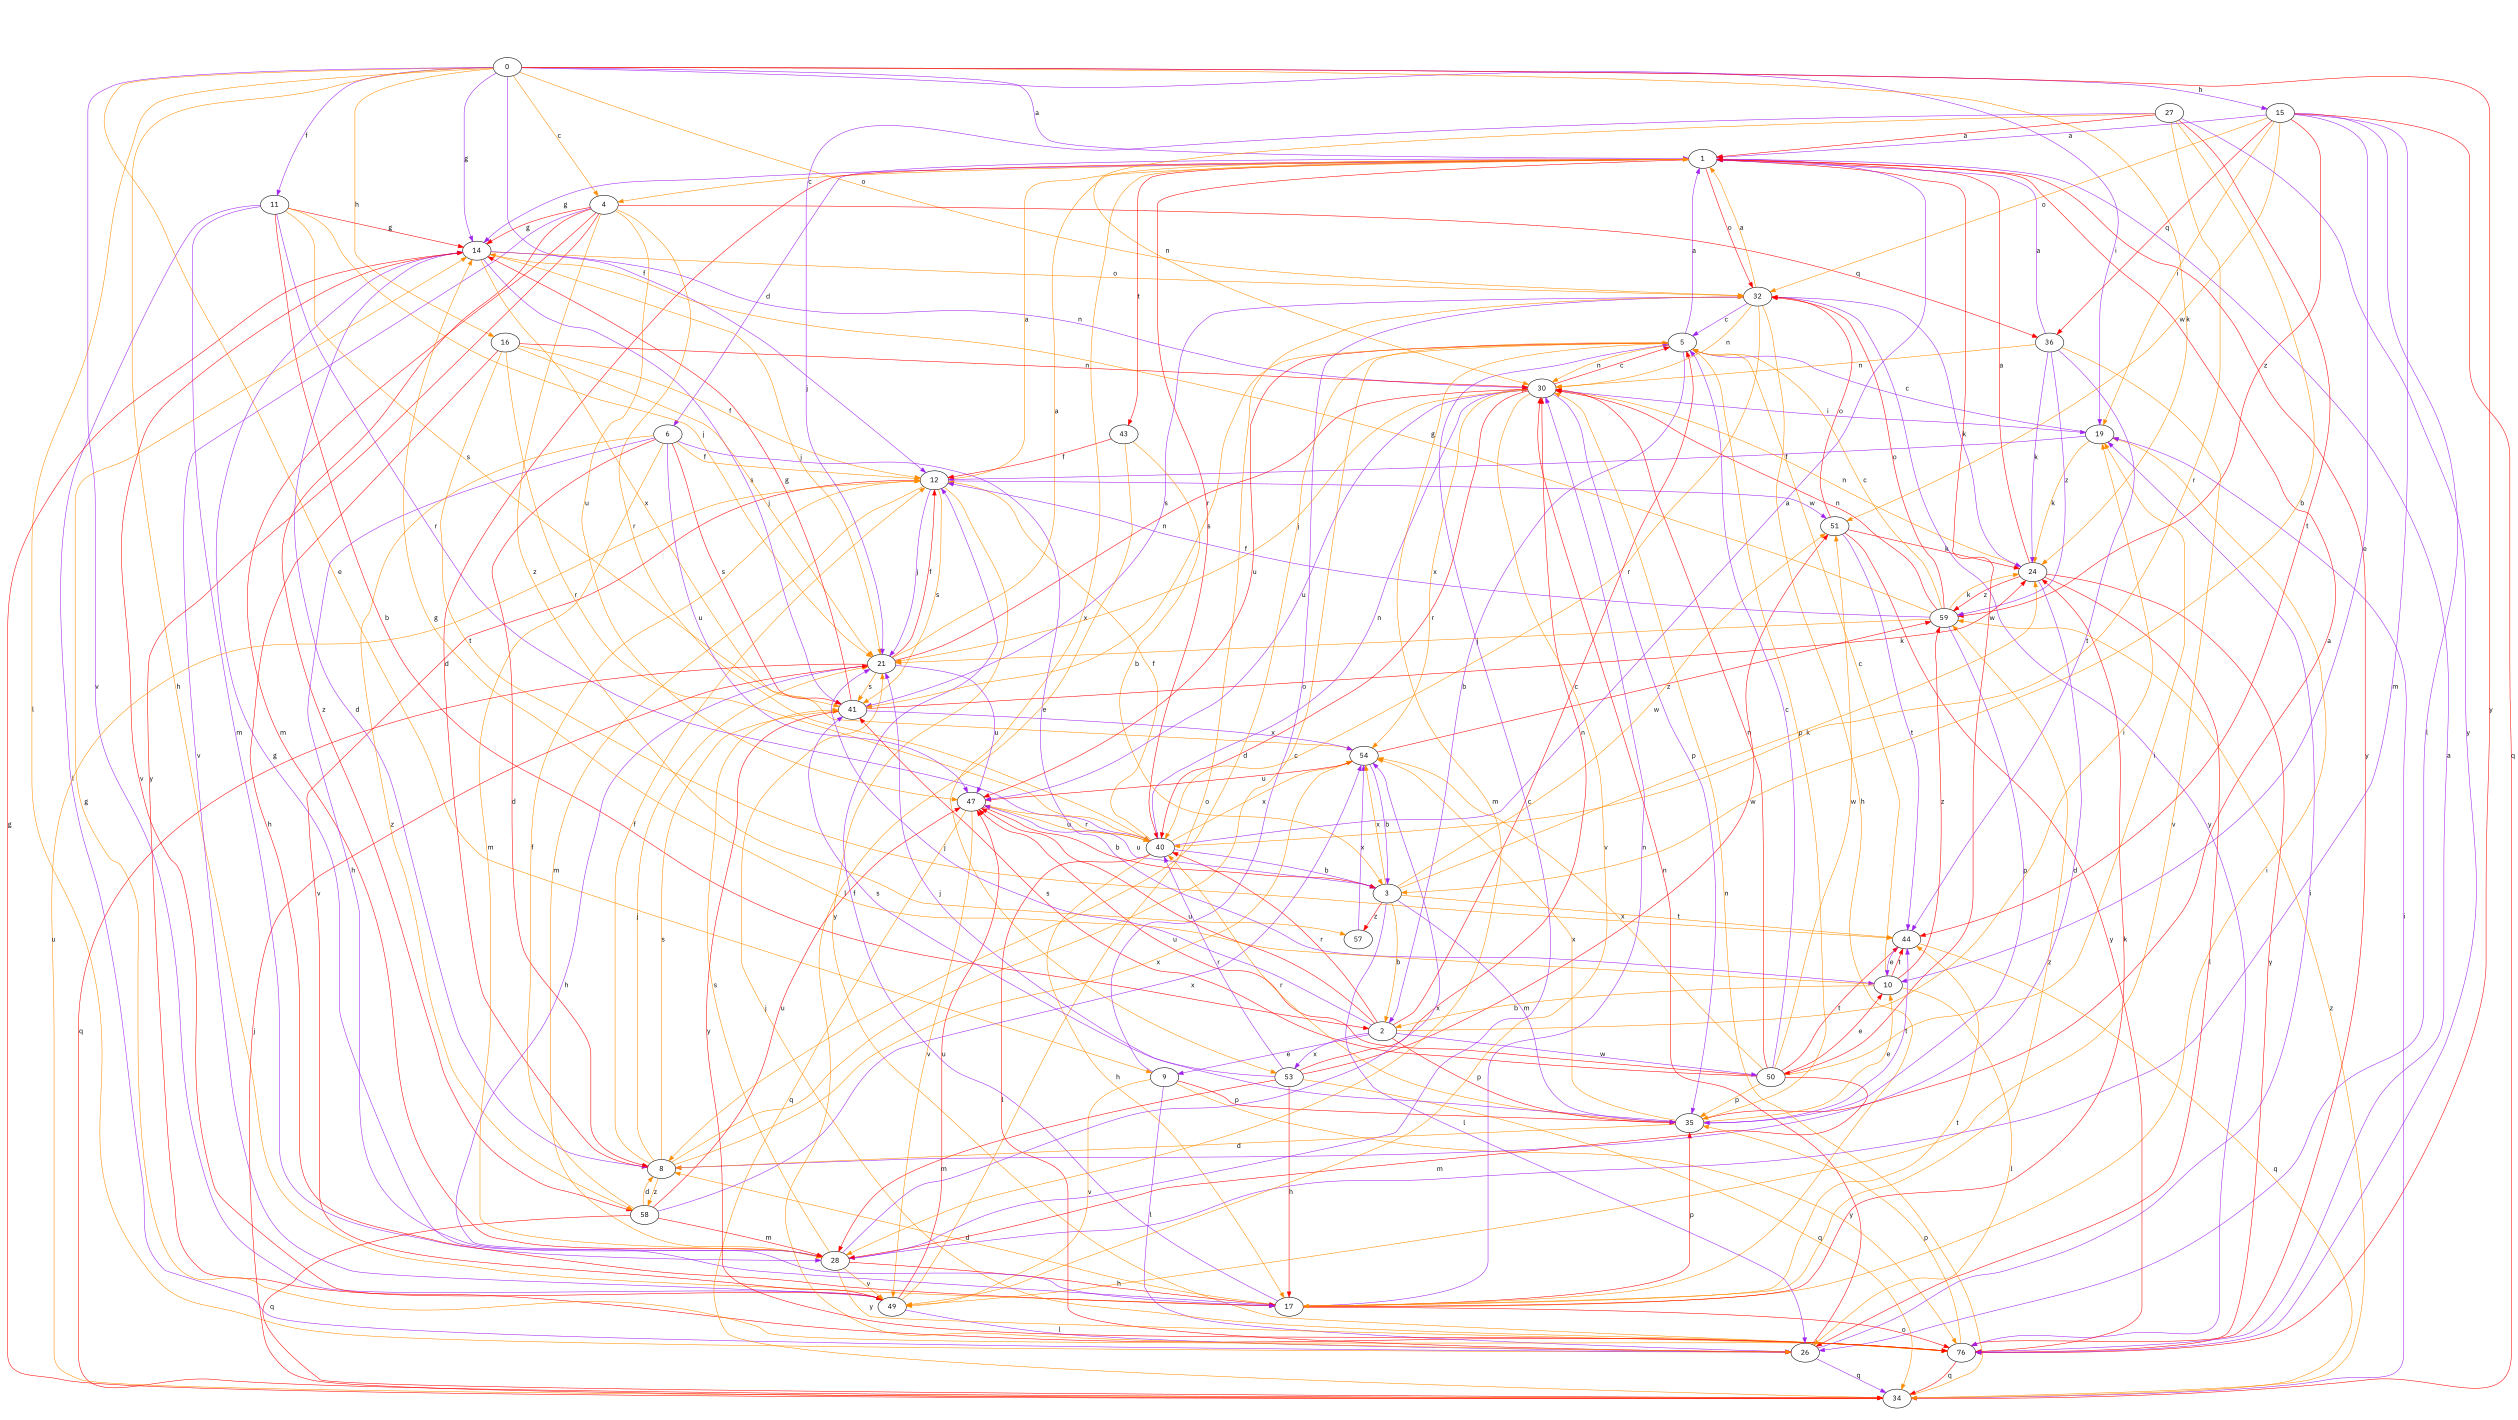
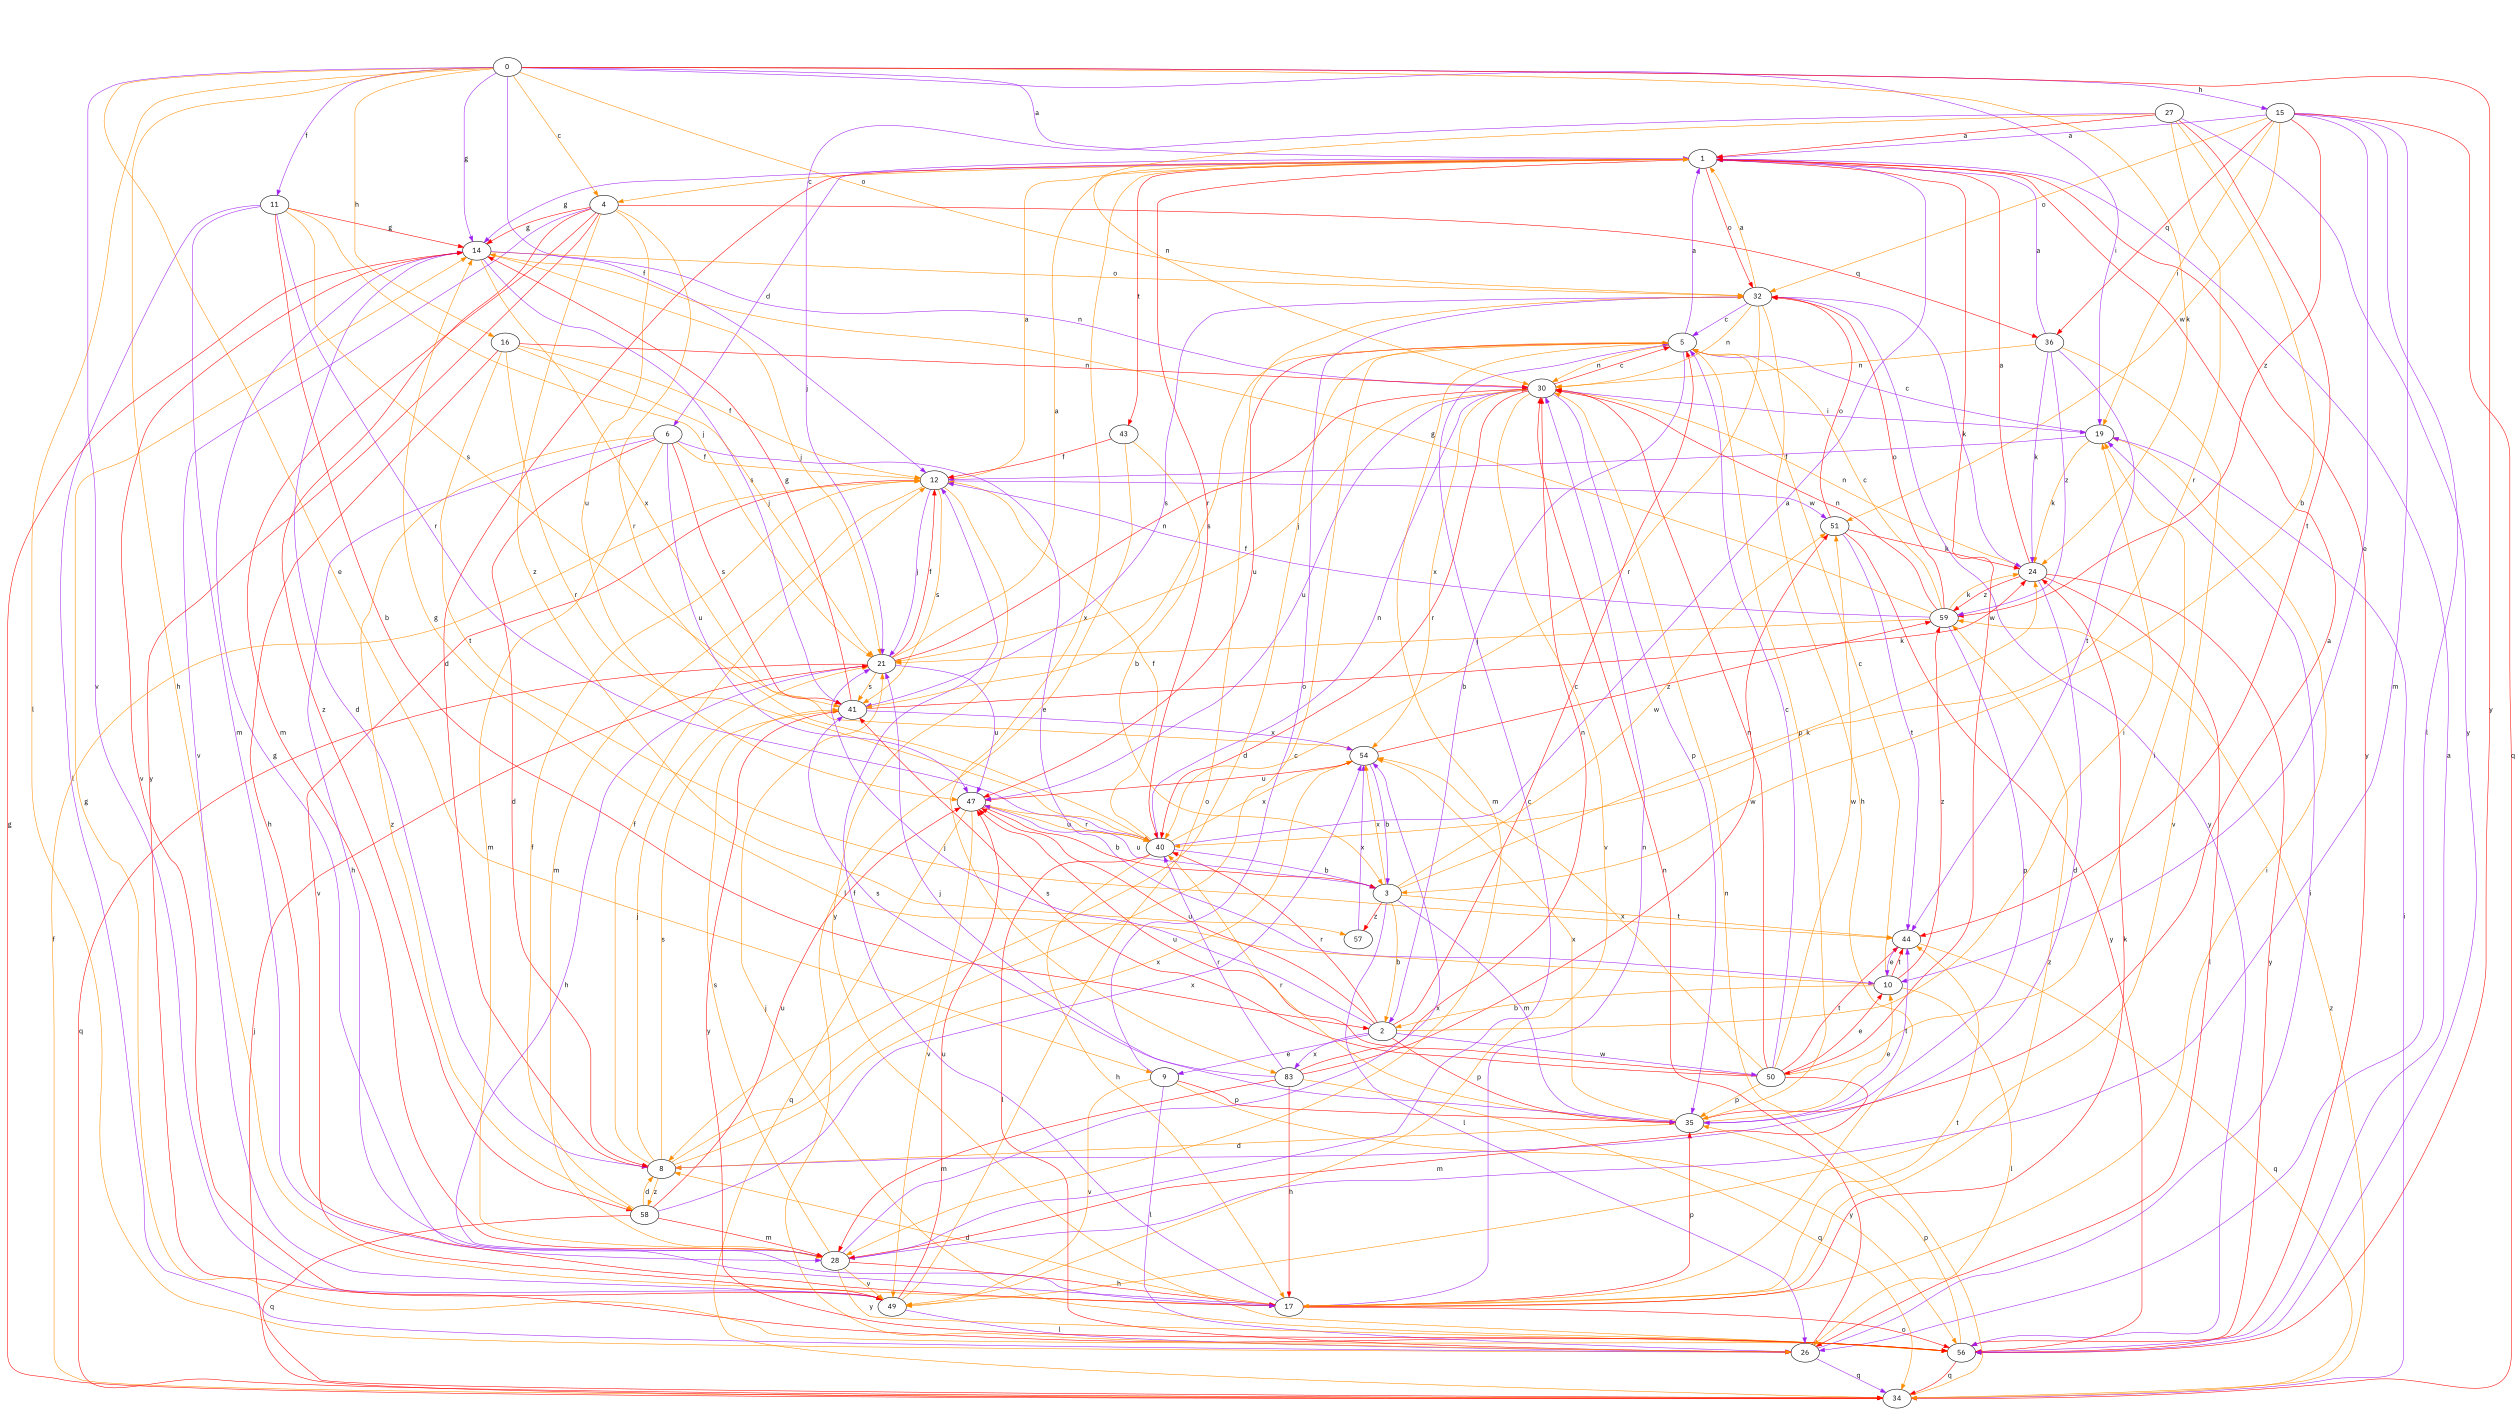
  strict digraph {
    fontname="IBM Plex Sans"
    node [fontname="IBM Plex Sans"]
    edge [color=darkorange fontname="IBM Plex Sans"]
    0
    1
    4
    9
    11
    12
    14
    15
    16
    17
    19
    24
    26
    32
    49
-   56 [label=76]
+   56
    6
    8
    40
    43
    50
-   53
+   53 [label=83]
    47
    57
    28
    36
    58
    35
    2
    21
    41
    51
    54
    30
    10
    59
    n37 [label=34]
    44
    5
    3
    27
    0 -> 1 [color=purple label=a]
    0 -> 4 [label=c]
    0 -> 9 [label=e]
    0 -> 11 [color=purple label=f]
    0 -> 12 [color=purple label=f]
    0 -> 14 [color=purple label=g]
    0 -> 15 [color=purple label=h]
    0 -> 16 [label=h]
    0 -> 17 [label=h]
    0 -> 19 [color=purple label=i]
    0 -> 24 [label=k]
    0 -> 26 [label=l]
    0 -> 32 [label=o]
    0 -> 49 [color=purple label=v]
    0 -> 56 [color=red label=y]
    1 -> 4 [label=c]
    1 -> 14 [color=purple label=g]
    1 -> 32 [color=red label=o]
    1 -> 56 [color=red label=y]
    1 -> 6 [color=purple label=d]
    1 -> 8 [color=red label=d]
    1 -> 40 [color=red label=r]
    1 -> 43 [color=red label=t]
    1 -> 50 [color=red label=w]
    1 -> 53 [label=x]
    4 -> 14 [color=red label=g]
    4 -> 49 [color=purple label=v]
    4 -> 56 [color=red label=y]
    4 -> 40 [label=r]
    4 -> 47 [label=u]
    4 -> 57 [label=z]
    4 -> 28 [color=red label=m]
    4 -> 36 [color=red label=q]
    4 -> 58 [color=red label=z]
    9 -> 26 [color=purple label=l]
    9 -> 32 [color=purple label=o]
    9 -> 49 [label=v]
    9 -> 56 [label=y]
    9 -> 35 [color=red label=p]
    11 -> 14 [color=red label=g]
    11 -> 26 [color=purple label=l]
    11 -> 40 [color=purple label=r]
    11 -> 28 [color=purple label=m]
    11 -> 2 [color=red label=b]
    11 -> 21 [label=j]
    11 -> 41 [label=s]
    12 -> 1 [label=a]
    12 -> 49 [color=red label=v]
    12 -> 56 [label=y]
    12 -> 28 [label=m]
    12 -> 21 [color=purple label=j]
    12 -> 41 [label=s]
    12 -> 51 [color=purple label=w]
    14 -> 32 [label=o]
    14 -> 49 [color=red label=v]
    14 -> 8 [color=purple label=d]
    14 -> 21 [label=j]
    14 -> 41 [color=purple label=s]
    14 -> 54 [label=x]
    14 -> 30 [color=purple label=n]
    15 -> 1 [color=purple label=a]
    15 -> 19 [label=i]
    15 -> 26 [color=purple label=l]
    15 -> 32 [label=o]
    15 -> 28 [color=purple label=m]
    15 -> 36 [color=red label=q]
    15 -> 51 [label=w]
    15 -> 10 [color=purple label=e]
    15 -> 59 [color=red label=z]
    15 -> n37 [color=red label=q]
    16 -> 12 [label=f]
    16 -> 17 [color=red label=h]
    16 -> 40 [label=r]
    16 -> 21 [label=j]
    16 -> 30 [color=red label=n]
    16 -> 44 [label=t]
    17 -> 12 [color=purple label=f]
    17 -> 19 [label=i]
    17 -> 24 [color=red label=k]
    17 -> 56 [color=red label=o]
    17 -> 8 [label=d]
    17 -> 35 [color=red label=p]
    17 -> 30 [color=purple label=n]
    17 -> 59 [label=z]
    17 -> 44 [label=t]
    19 -> 12 [color=purple label=f]
    19 -> 24 [label=k]
    19 -> 5 [color=purple label=c]
    24 -> 1 [color=red label=a]
    24 -> 26 [color=red label=l]
    24 -> 56 [color=red label=y]
    24 -> 8 [color=purple label=d]
    24 -> 30 [label=n]
    24 -> 59 [color=red label=z]
    26 -> 19 [color=purple label=i]
    26 -> 30 [color=red label=n]
    26 -> n37 [color=purple label=q]
    32 -> 1 [label=a]
    32 -> 17 [label=h]
    32 -> 24 [color=purple label=k]
    32 -> 56 [color=purple label=y]
    32 -> 40 [label=r]
    32 -> 41 [color=purple label=s]
    32 -> 30 [label=n]
    32 -> 5 [color=purple label=c]
    49 -> 26 [color=purple label=l]
    49 -> 32 [label=o]
    49 -> 47 [color=red label=u]
    56 -> 1 [color=purple label=a]
    56 -> 14 [label=g]
    56 -> 35 [label=p]
    56 -> 21 [label=j]
    56 -> n37 [color=red label=q]
    6 -> 12 [label=f]
    6 -> 17 [color=purple label=h]
    6 -> 8 [color=red label=d]
    6 -> 47 [color=purple label=u]
    6 -> 28 [label=m]
    6 -> 58 [label=z]
    6 -> 41 [color=red label=s]
    6 -> 10 [color=purple label=e]
    8 -> 12 [label=f]
    8 -> 58 [label=z]
    8 -> 21 [label=j]
    8 -> 41 [label=s]
    8 -> 54 [label=x]
    8 -> 5 [label=c]
    40 -> 1 [color=purple label=a]
    40 -> 12 [label=f]
    40 -> 17 [label=h]
    40 -> 26 [color=red label=l]
    40 -> 47 [label=u]
    40 -> 54 [label=x]
    40 -> 30 [color=purple label=n]
    40 -> 3 [color=purple label=b]
    43 -> 12 [color=red label=f]
    43 -> 26 [label=l]
    43 -> 3 [label=b]
    50 -> 19 [label=i]
    50 -> 47 [color=red label=u]
    50 -> 28 [color=red label=m]
    50 -> 35 [label=p]
    50 -> 41 [color=red label=s]
    50 -> 51 [label=w]
    50 -> 54 [label=x]
    50 -> 30 [color=red label=n]
    50 -> 10 [color=red label=e]
    50 -> 44 [color=red label=t]
    50 -> 5 [color=purple label=c]
    53 -> 17 [color=red label=h]
    53 -> 40 [color=purple label=r]
    53 -> 28 [color=red label=m]
    53 -> 41 [color=purple label=s]
    53 -> 51 [color=red label=w]
    53 -> 30 [color=red label=n]
    53 -> n37 [label=q]
    47 -> 49 [label=v]
    47 -> 40 [label=r]
    47 -> n37 [label=q]
    47 -> 3 [color=red label=b]
    57 -> 54 [color=purple label=x]
    28 -> 14 [color=purple label=g]
    28 -> 17 [color=red label=h]
    28 -> 49 [label=v]
    28 -> 56 [label=y]
    28 -> 41 [label=s]
    28 -> 54 [color=purple label=x]
    28 -> 5 [color=purple label=c]
    36 -> 1 [color=purple label=a]
    36 -> 24 [color=purple label=k]
    36 -> 49 [label=v]
    36 -> 30 [label=n]
    36 -> 59 [color=purple label=z]
    36 -> 44 [color=purple label=t]
    58 -> 12 [label=f]
    58 -> 8 [label=d]
    58 -> 47 [color=red label=u]
    58 -> 28 [color=red label=m]
    58 -> 54 [color=purple label=x]
    58 -> n37 [color=red label=q]
    35 -> 1 [color=red label=a]
    35 -> 8 [label=d]
    35 -> 40 [label=r]
    35 -> 21 [color=purple label=j]
    35 -> 54 [label=x]
    35 -> 10 [label=e]
    35 -> 44 [color=purple label=t]
    2 -> 9 [color=purple label=e]
    2 -> 19 [label=i]
    2 -> 40 [color=red label=r]
    2 -> 50 [color=purple label=w]
    2 -> 53 [color=purple label=x]
    2 -> 47 [color=red label=u]
    2 -> 35 [color=red label=p]
    2 -> 21 [color=purple label=j]
    2 -> 5 [color=red label=c]
    21 -> 1 [label=a]
    21 -> 12 [color=red label=f]
    21 -> 17 [color=purple label=h]
    21 -> 47 [color=purple label=u]
    21 -> 41 [label=s]
    21 -> 30 [color=red label=n]
    21 -> n37 [color=red label=q]
    41 -> 14 [color=red label=g]
    41 -> 24 [color=red label=k]
    41 -> 56 [color=red label=y]
    41 -> 54 [color=purple label=x]
    51 -> 24 [color=red label=k]
    51 -> 32 [color=red label=o]
    51 -> 56 [color=red label=y]
    51 -> 44 [color=purple label=t]
    54 -> 47 [color=red label=u]
    54 -> 59 [color=red label=z]
    54 -> 3 [color=purple label=b]
    30 -> 19 [color=purple label=i]
    30 -> 49 [label=v]
    30 -> 40 [color=red label=r]
    30 -> 47 [color=purple label=u]
    30 -> 35 [color=purple label=p]
    30 -> 21 [label=j]
    30 -> 54 [label=x]
    30 -> 5 [color=red label=c]
    10 -> 14 [label=g]
    10 -> 26 [label=l]
    10 -> 2 [label=b]
    10 -> 59 [color=red label=z]
    10 -> 44 [color=red label=t]
    10 -> 5 [label=c]
    59 -> 12 [color=purple label=f]
    59 -> 14 [label=g]
    59 -> 24 [label=k]
    59 -> 32 [color=red label=o]
    59 -> 35 [color=purple label=p]
    59 -> 21 [label=j]
    59 -> 30 [color=red label=n]
    59 -> 5 [label=c]
-   n37 -> 12 [label=u]
+   n37 -> 12 [label=f]
    n37 -> 14 [color=red label=g]
    n37 -> 19 [color=purple label=i]
    n37 -> 21 [color=red label=j]
    n37 -> 30 [label=n]
    n37 -> 59 [label=z]
    44 -> 10 [color=purple label=e]
    44 -> n37 [label=q]
    5 -> 1 [color=purple label=a]
    5 -> 8 [label=d]
    5 -> 47 [color=red label=u]
    5 -> 28 [label=m]
    5 -> 35 [label=p]
    5 -> 2 [color=purple label=b]
    5 -> 41 [label=s]
    5 -> 30 [label=n]
    3 -> 24 [label=k]
    3 -> 26 [color=purple label=l]
    3 -> 47 [color=purple label=u]
    3 -> 57 [color=red label=z]
    3 -> 35 [color=purple label=m]
    3 -> 2 [label=b]
    3 -> 51 [label=w]
    3 -> 54 [label=x]
    3 -> 44 [label=t]
    27 -> 1 [color=red label=a]
    27 -> 56 [color=purple label=y]
    27 -> 40 [label=r]
    27 -> 21 [color=purple label=j]
    27 -> 30 [label=n]
    27 -> 44 [color=red label=t]
    27 -> 3 [label=b]
  }
